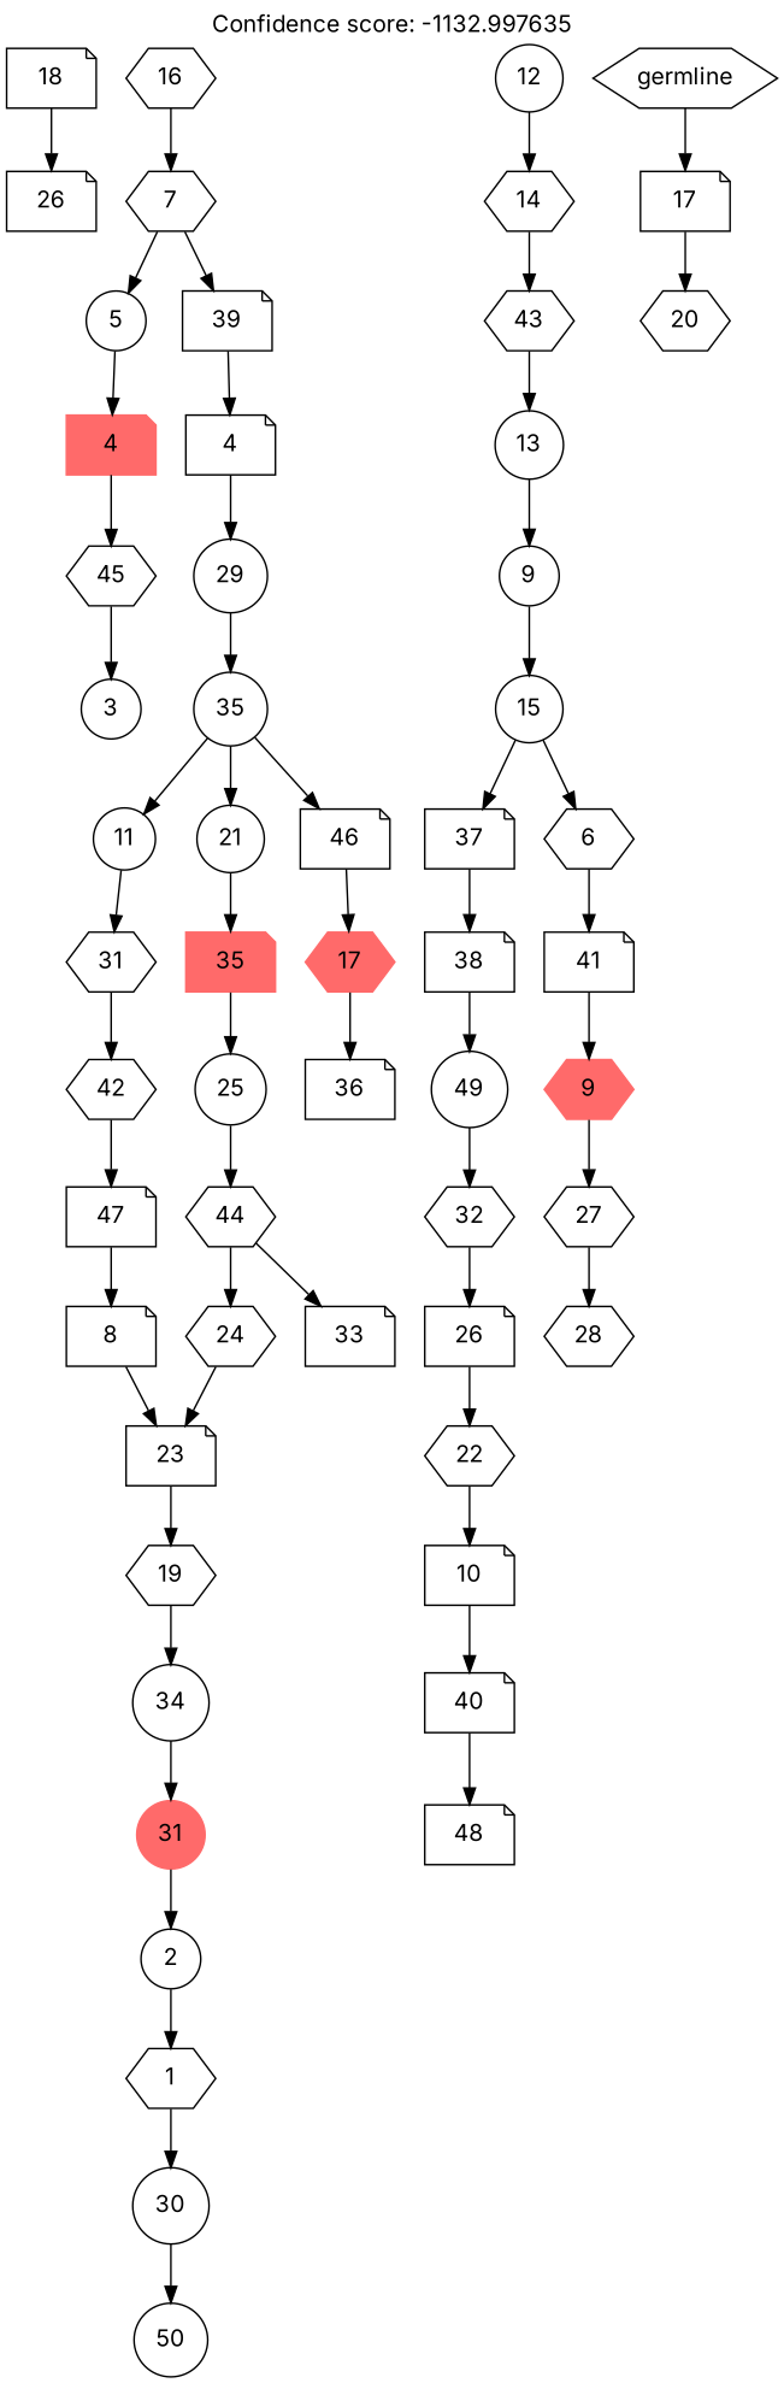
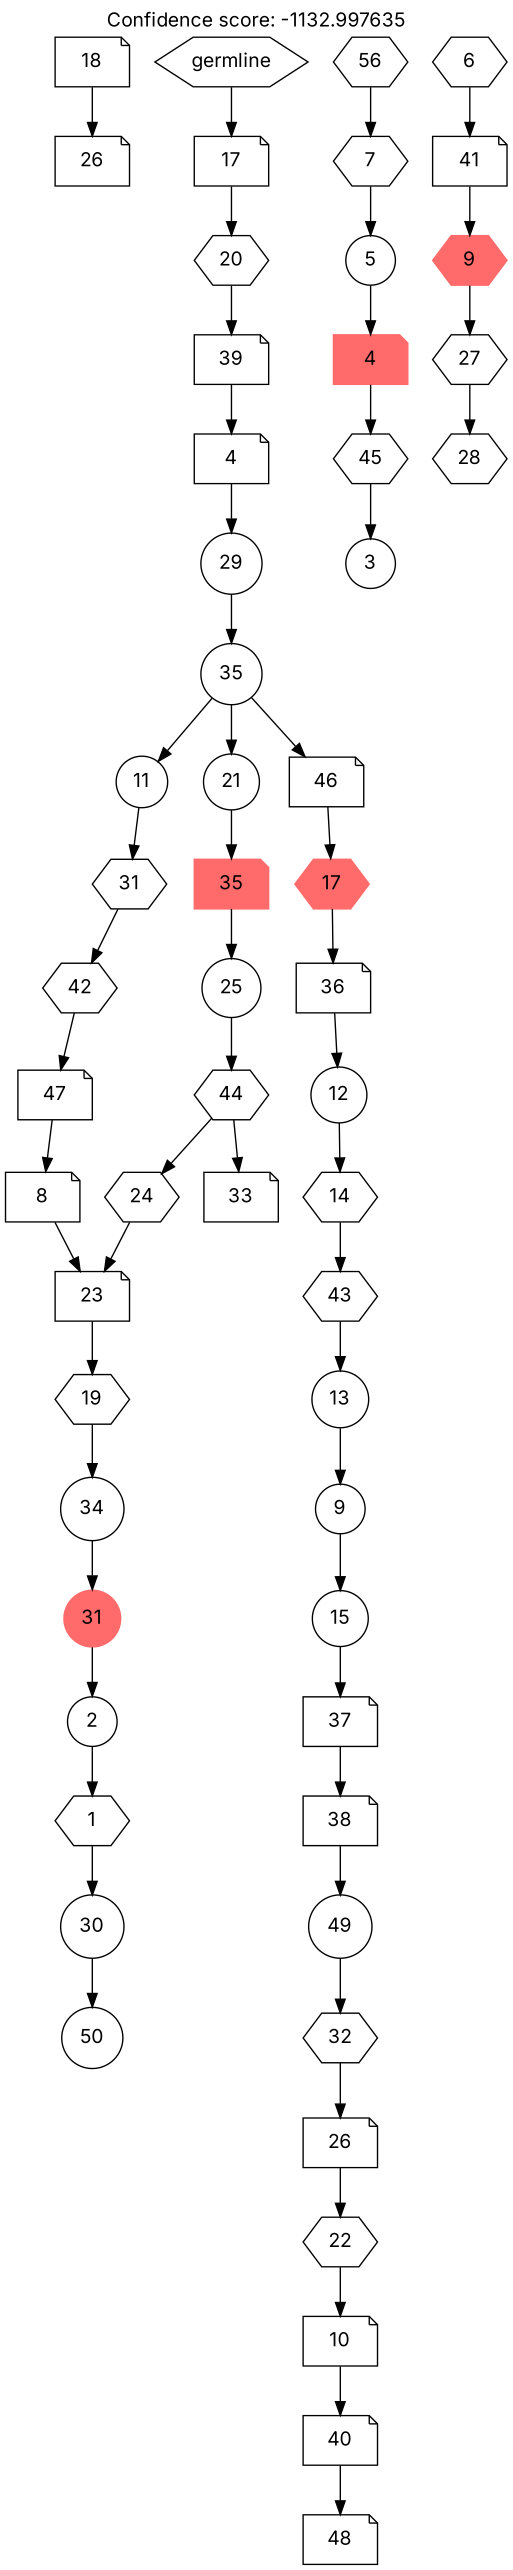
  digraph {
    fontname=Inter
    label="Confidence score: -1132.997635"
    labelloc=t
    node [fontname=Inter shape=note]
    edge [fontname=Inter]
    n1 [label=18]
    n2 [label=26]
    n3 [label=50 shape=circle]
    n4 [label=30 shape=circle]
    n5 [label=1 shape=hexagon]
    n6 [label=2 shape=circle]
    n7 [color=indianred1 label=31 shape=circle style=filled]
    n8 [label=34 shape=circle]
    n9 [label=19 shape=hexagon]
    n10 [label=23]
    n11 [label=8]
    n12 [label=47]
    n13 [label=42 shape=hexagon]
    n14 [label=31 shape=hexagon]
    n15 [label=11 shape=circle]
    n16 [label=45 shape=hexagon]
    n17 [label=3 shape=circle]
    n18 [color=indianred1 label=4 style=filled]
    n19 [label=5 shape=circle]
    n20 [label=7 shape=hexagon]
-   n21 [label=16 shape=hexagon]
+   n21 [label=56 shape=hexagon]
    n22 [label=24 shape=hexagon]
    n23 [label=44 shape=hexagon]
    n24 [label=33]
    n25 [label=25 shape=circle]
    n26 [color=indianred1 label=35 style=filled]
    n27 [label=21 shape=circle]
    n28 [label=40]
    n29 [label=48]
    n30 [label=10]
    n31 [label=22 shape=hexagon]
    n32 [label=26]
    n33 [label=32 shape=hexagon]
    n34 [label=49 shape=circle]
    n35 [label=38]
    n36 [label=37]
    n37 [label=27 shape=hexagon]
    n38 [label=28 shape=hexagon]
    n39 [color=indianred1 label=9 shape=hexagon style=filled]
    n40 [label=41]
    n41 [label=6 shape=hexagon]
    n42 [label=15 shape=circle]
    n43 [label=9 shape=circle]
    n44 [label=13 shape=circle]
    n45 [label=43 shape=hexagon]
    n46 [label=14 shape=hexagon]
    n47 [label=12 shape=circle]
    n48 [label=36]
    n49 [color=indianred1 label=17 shape=hexagon style=filled]
    n50 [label=46]
    n51 [label=35 shape=circle]
    n52 [label=29 shape=circle]
    n53 [label=4]
    n54 [label=39]
    n55 [label=20 shape=hexagon]
    n56 [label=17]
    n57 [label=germline shape=hexagon]
    n1 -> n2
    n4 -> n3
    n5 -> n4
    n6 -> n5
    n7 -> n6
    n8 -> n7
    n9 -> n8
    n10 -> n9
    n11 -> n10
    n12 -> n11
    n13 -> n12
    n14 -> n13
    n15 -> n14
    n16 -> n17
    n18 -> n16
    n19 -> n18
    n20 -> n19
    n21 -> n20
    n22 -> n10
    n23 -> n22
    n23 -> n24
    n25 -> n23
    n26 -> n25
    n27 -> n26
    n28 -> n29
    n30 -> n28
    n31 -> n30
    n32 -> n31
    n33 -> n32
    n34 -> n33
    n35 -> n34
    n36 -> n35
    n37 -> n38
    n39 -> n37
    n40 -> n39
    n41 -> n40
    n42 -> n36
-   n42 -> n41
    n43 -> n42
    n44 -> n43
    n45 -> n44
    n46 -> n45
    n47 -> n46
+   n48 -> n47
    n49 -> n48
    n50 -> n49
    n51 -> n15
    n51 -> n27
    n51 -> n50
    n52 -> n51
    n53 -> n52
    n54 -> n53
-   n20 -> n54
+   n55 -> n54
    n56 -> n55
    n57 -> n56
  }
